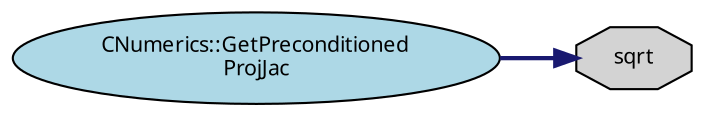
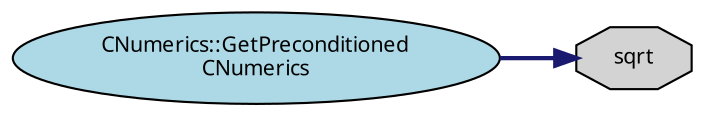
  digraph {
    rankdir=LR
    fontname="Noto Sans"
    node [color=black fontname="Noto Sans" fontsize=10 style=filled]
-   n1 [fillcolor=lightblue fontcolor=black height=0.2 label="CNumerics::GetPreconditioned\lProjJac" shape=ellipse width=0.4]
+   n1 [fillcolor=lightblue fontcolor=black height=0.2 label="CNumerics::GetPreconditioned\lCNumerics" shape=ellipse width=0.4]
    n2 [fillcolor=lightgrey height=0.2 label=sqrt shape=octagon width=0.4]
    n1 -> n2 [color=midnightblue fontname="Noto Sans" fontsize=10 labelfontname=Helvetica labelfontsize=10 style=bold]
  }
